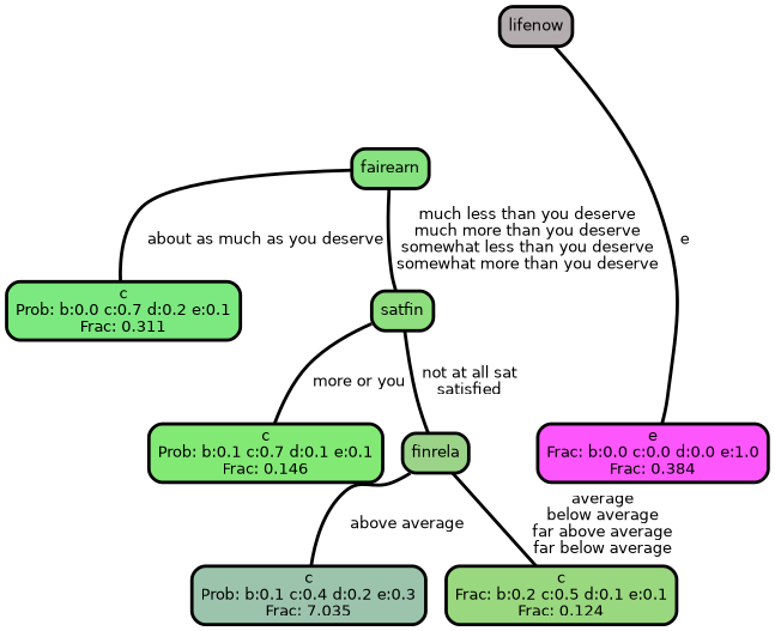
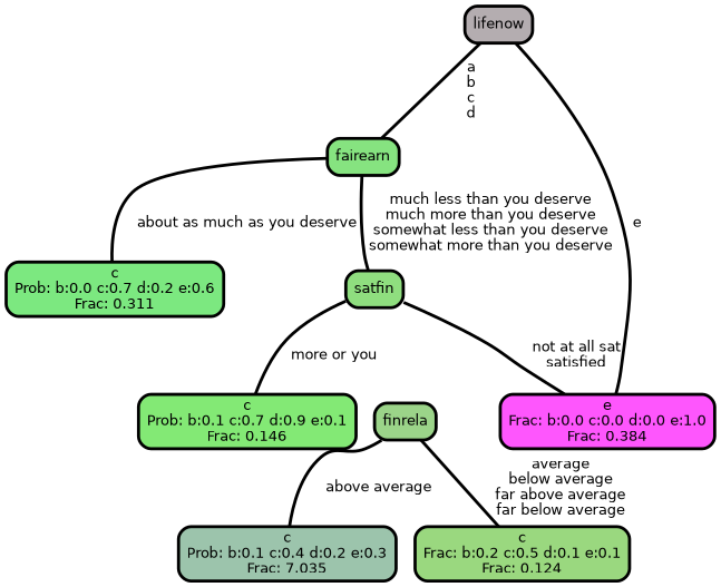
  graph {
    ranksep="0 equally"
    splines=straight
    node [color=black fontcolor=black fontname=helvetica penwidth=3 shape=box style="filled, rounded"]
    edge [color=black fontname=helvetica penwidth=3]
-   n1 [fillcolor="#7ce880" label="c\nProb: b:0.0 c:0.7 d:0.2 e:0.1\nFrac: 0.311"]
+   n1 [fillcolor="#7ce880" label="c\nProb: b:0.0 c:0.7 d:0.2 e:0.6\nFrac: 0.311"]
    n2 [fillcolor="#86e380" label=fairearn]
    n3 [fillcolor="#8fde7f" label=satfin]
-   n4 [fillcolor="#83e975" label="c\nProb: b:0.1 c:0.7 d:0.1 e:0.1\nFrac: 0.146"]
+   n4 [fillcolor="#83e975" label="c\nProb: b:0.1 c:0.7 d:0.9 e:0.1\nFrac: 0.146"]
    n5 [fillcolor="#9bd489" label=finrela]
    n6 [fillcolor="#9cc4ac" label="c\nProb: b:0.1 c:0.4 d:0.2 e:0.3\nFrac: 7.035"]
    n7 [fillcolor="#9ad87f" label="c\nFrac: b:0.2 c:0.5 d:0.1 e:0.1\nFrac: 0.124"]
    n8 [fillcolor="#b4adb0" label=lifenow]
    n9 [fillcolor="#fe56fd" label="e\nFrac: b:0.0 c:0.0 d:0.0 e:1.0\nFrac: 0.384"]
    subgraph sub_1 {
      rank=same
    }
    n2 -- n1 [label=" about as much as you deserve"]
    n2 -- n3 [label=" much less than you deserve\n much more than you deserve\n somewhat less than you deserve\n somewhat more than you deserve"]
    n3 -- n4 [label=" more or you"]
-   n3 -- n5 [label=" not at all sat\n satisfied"]
+   n3 -- n9 [label=" not at all sat\n satisfied"]
    n5 -- n6 [label=" above average"]
    n5 -- n7 [label=" average\n below average\n far above average\n far below average"]
+   n8 -- n2 [label=" a\n b\n c\n d"]
    n8 -- n9 [label=" e"]
  }
